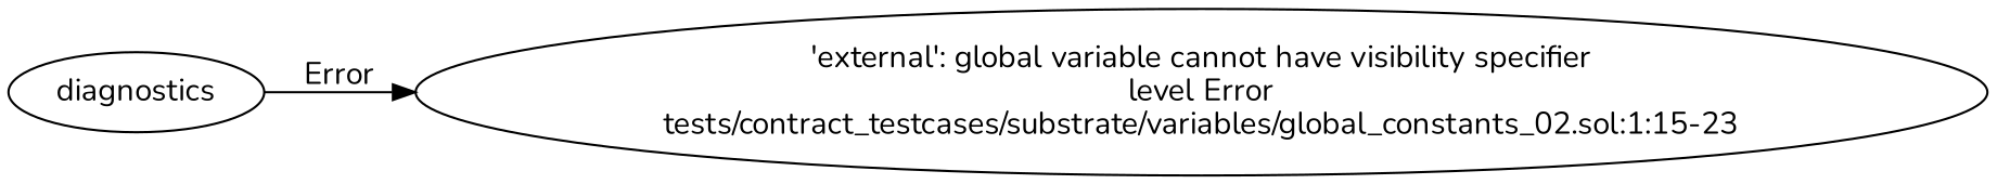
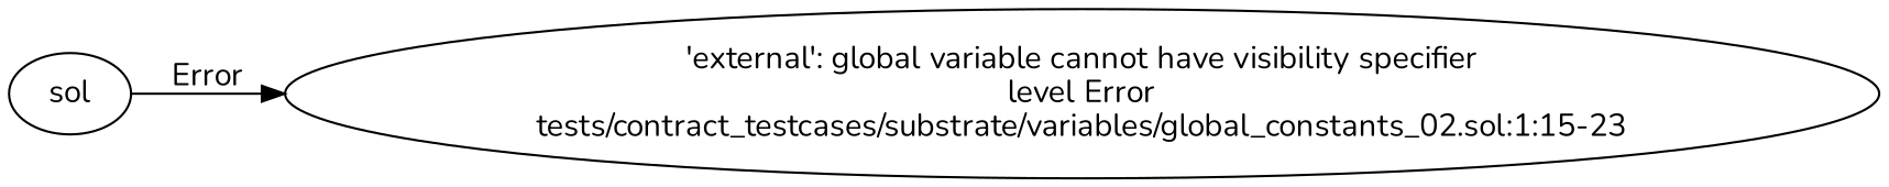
  strict digraph {
    rankdir=LR
    fontname=Nunito
    node [fontname=Nunito]
    n1 [label="'external': global variable cannot have visibility specifier\nlevel Error\ntests/contract_testcases/substrate/variables/global_constants_02.sol:1:15-23"]
-   diagnostics
+   diagnostics [label=sol]
    diagnostics -> n1 [label=Error fontname=Nunito]
  }
